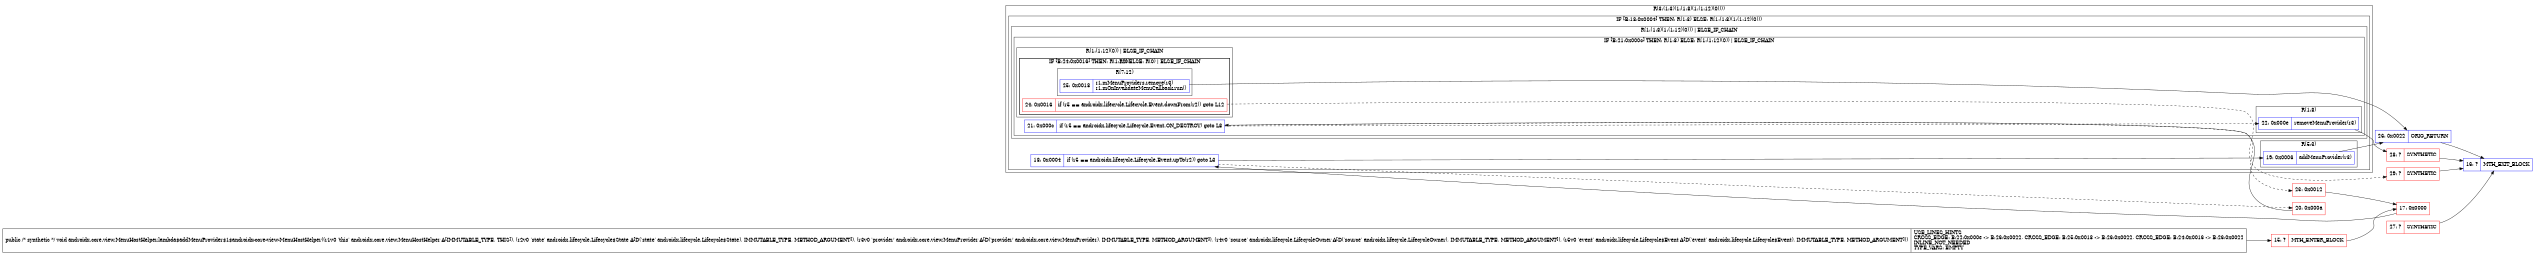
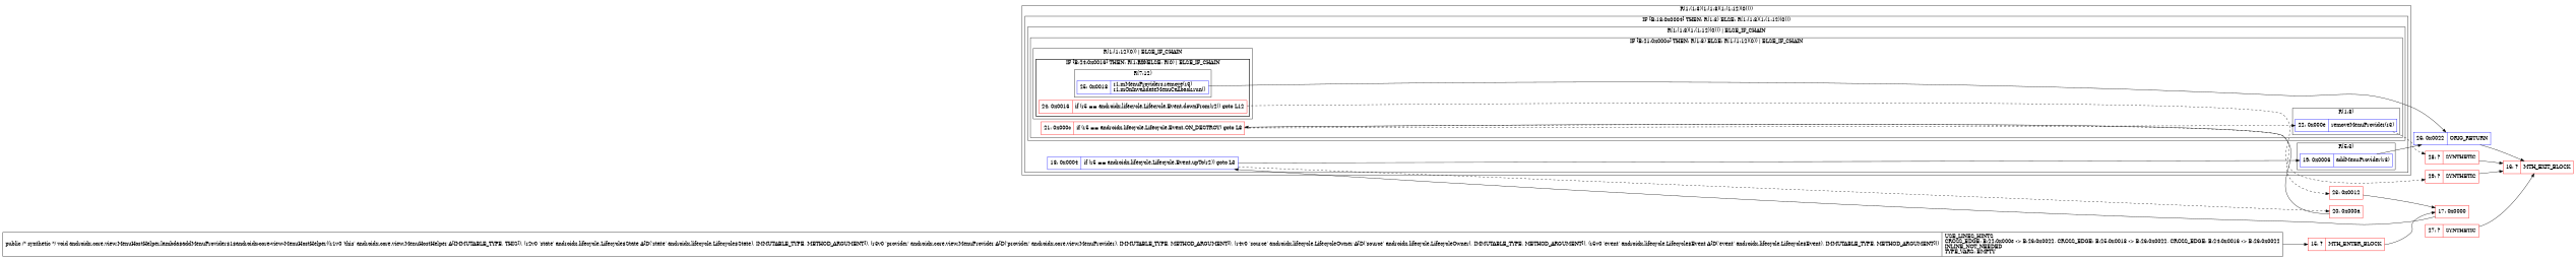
  digraph {
    rankdir=LR
    node [color=red shape=record]
    n1 [color=blue label="{19\:\ 0x0006|addMenuProvider(r3)\l}"]
    n2 [color=blue label="{22\:\ 0x000e|removeMenuProvider(r3)\l}"]
    n3 [color=blue label="{25\:\ 0x0018|r1.mMenuProviders.remove(r3)\lr1.mOnInvalidateMenuCallback.run()\l}"]
    n4 [label="{24\:\ 0x0016|if (r5 == androidx.lifecycle.Lifecycle.Event.downFrom(r2)) goto L12\l}"]
-   n5 [color=blue label="{21\:\ 0x000c|if (r5 == androidx.lifecycle.Lifecycle.Event.ON_DESTROY) goto L8\l}"]
+   n5 [label="{21\:\ 0x000c|if (r5 == androidx.lifecycle.Lifecycle.Event.ON_DESTROY) goto L8\l}"]
    n6 [color=blue label="{18\:\ 0x0004|if (r5 == androidx.lifecycle.Lifecycle.Event.upTo(r2)) goto L3\l}"]
    n7 [color=blue label="{26\:\ 0x0022|ORIG_RETURN\l}"]
    n8 [label="{28\:\ ?|SYNTHETIC\l}"]
    n9 [label="{29\:\ ?|SYNTHETIC\l}"]
    n10 [label="{23\:\ 0x0012}"]
    n11 [label="{20\:\ 0x000a}"]
    n12 [label="{27\:\ ?|SYNTHETIC\l}"]
-   n13 [color=blue label="{16\:\ ?|MTH_EXIT_BLOCK\l}"]
+   n13 [label="{16\:\ ?|MTH_EXIT_BLOCK\l}"]
    n14 [label="{17\:\ 0x0000}"]
    n15 [label="{15\:\ ?|MTH_ENTER_BLOCK\l}"]
    n16 [label="{public \/* synthetic *\/ void androidx.core.view.MenuHostHelper.lambda$addMenuProvider$1$androidx\-core\-view\-MenuHostHelper((r1v0 'this' androidx.core.view.MenuHostHelper A[IMMUTABLE_TYPE, THIS]), (r2v0 'state' androidx.lifecycle.Lifecycle$State A[D('state' androidx.lifecycle.Lifecycle$State), IMMUTABLE_TYPE, METHOD_ARGUMENT]), (r3v0 'provider' androidx.core.view.MenuProvider A[D('provider' androidx.core.view.MenuProvider), IMMUTABLE_TYPE, METHOD_ARGUMENT]), (r4v0 'source' androidx.lifecycle.LifecycleOwner A[D('source' androidx.lifecycle.LifecycleOwner), IMMUTABLE_TYPE, METHOD_ARGUMENT]), (r5v0 'event' androidx.lifecycle.Lifecycle$Event A[D('event' androidx.lifecycle.Lifecycle$Event), IMMUTABLE_TYPE, METHOD_ARGUMENT]))  | USE_LINES_HINTS\lCROSS_EDGE: B:22:0x000e \-\> B:26:0x0022, CROSS_EDGE: B:25:0x0018 \-\> B:26:0x0022, CROSS_EDGE: B:24:0x0016 \-\> B:26:0x0022\lINLINE_NOT_NEEDED\lTYPE_VARS: EMPTY\l}" color=""]
    subgraph cluster_1 {
-     label="R(3:(1:3)(1:(1:8)(1:(1:12)(0))))"
+     label="R(1:(1:3)(1:(1:8)(1:(1:12)(0))))"
      subgraph cluster_2 {
        label="IF [B:18:0x0004] THEN: R(1:3) ELSE: R(1:(1:8)(1:(1:12)(0)))"
        n6
        subgraph cluster_3 {
          label="R(5:3)"
          n1
        }
        subgraph cluster_4 {
          label="R(1:(1:8)(1:(1:12)(0))) | ELSE_IF_CHAIN\l"
          subgraph cluster_5 {
            label="IF [B:21:0x000c] THEN: R(1:8) ELSE: R(1:(1:12)(0)) | ELSE_IF_CHAIN\l"
            n5
            subgraph cluster_6 {
              label="R(1:8)"
              n2
            }
            subgraph cluster_7 {
              label="R(1:(1:12)(0)) | ELSE_IF_CHAIN\l"
              subgraph cluster_8 {
                label="IF [B:24:0x0016] THEN: R(1:12) ELSE: R(0) | ELSE_IF_CHAIN\l"
                n4
                subgraph cluster_9 {
                  label="R(7:12)"
                  n3
                }
                subgraph cluster_10 {
                  label="R(0)"
                }
              }
            }
          }
        }
      }
    }
    n1 -> n7
-   n2 -> n8
+   n2 -> n8 [style=dashed]
    n3 -> n7
    n4 -> n9 [style=dashed]
    n5 -> n2 [style=dashed]
    n5 -> n10 [style=dashed]
    n6 -> n1
    n6 -> n11 [style=dashed]
    n7 -> n13
    n8 -> n13
    n9 -> n13
    n10 -> n14
    n11 -> n5
    n12 -> n13
    n14 -> n6
    n15 -> n14
    n16 -> n15
  }
